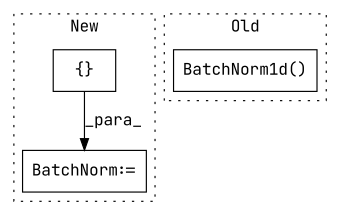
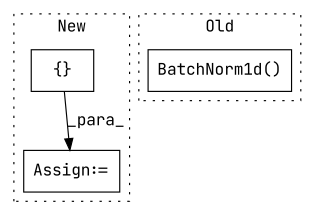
  digraph {
    fontname="JetBrains Mono"
    node [shape=box fontname="JetBrains Mono"]
    n1 [a=59 l="1,0" label="{}" s="768,782"]
-   n2 [a=68 l=3 label="BatchNorm:=" s=765]
+   n2 [a=68 l=3 label="Assign:=" s=765]
    n3 [a=75 l="15,1" label="BatchNorm1d()" s="7108,7145"]
    subgraph cluster_1 {
      label=New
      style=dotted
      n1
      n2
    }
    subgraph cluster_2 {
      label=Old
      style=dotted
      n3
    }
    n1 -> n2 [label=_para_ fontname="JetBrains Mono"]
  }
